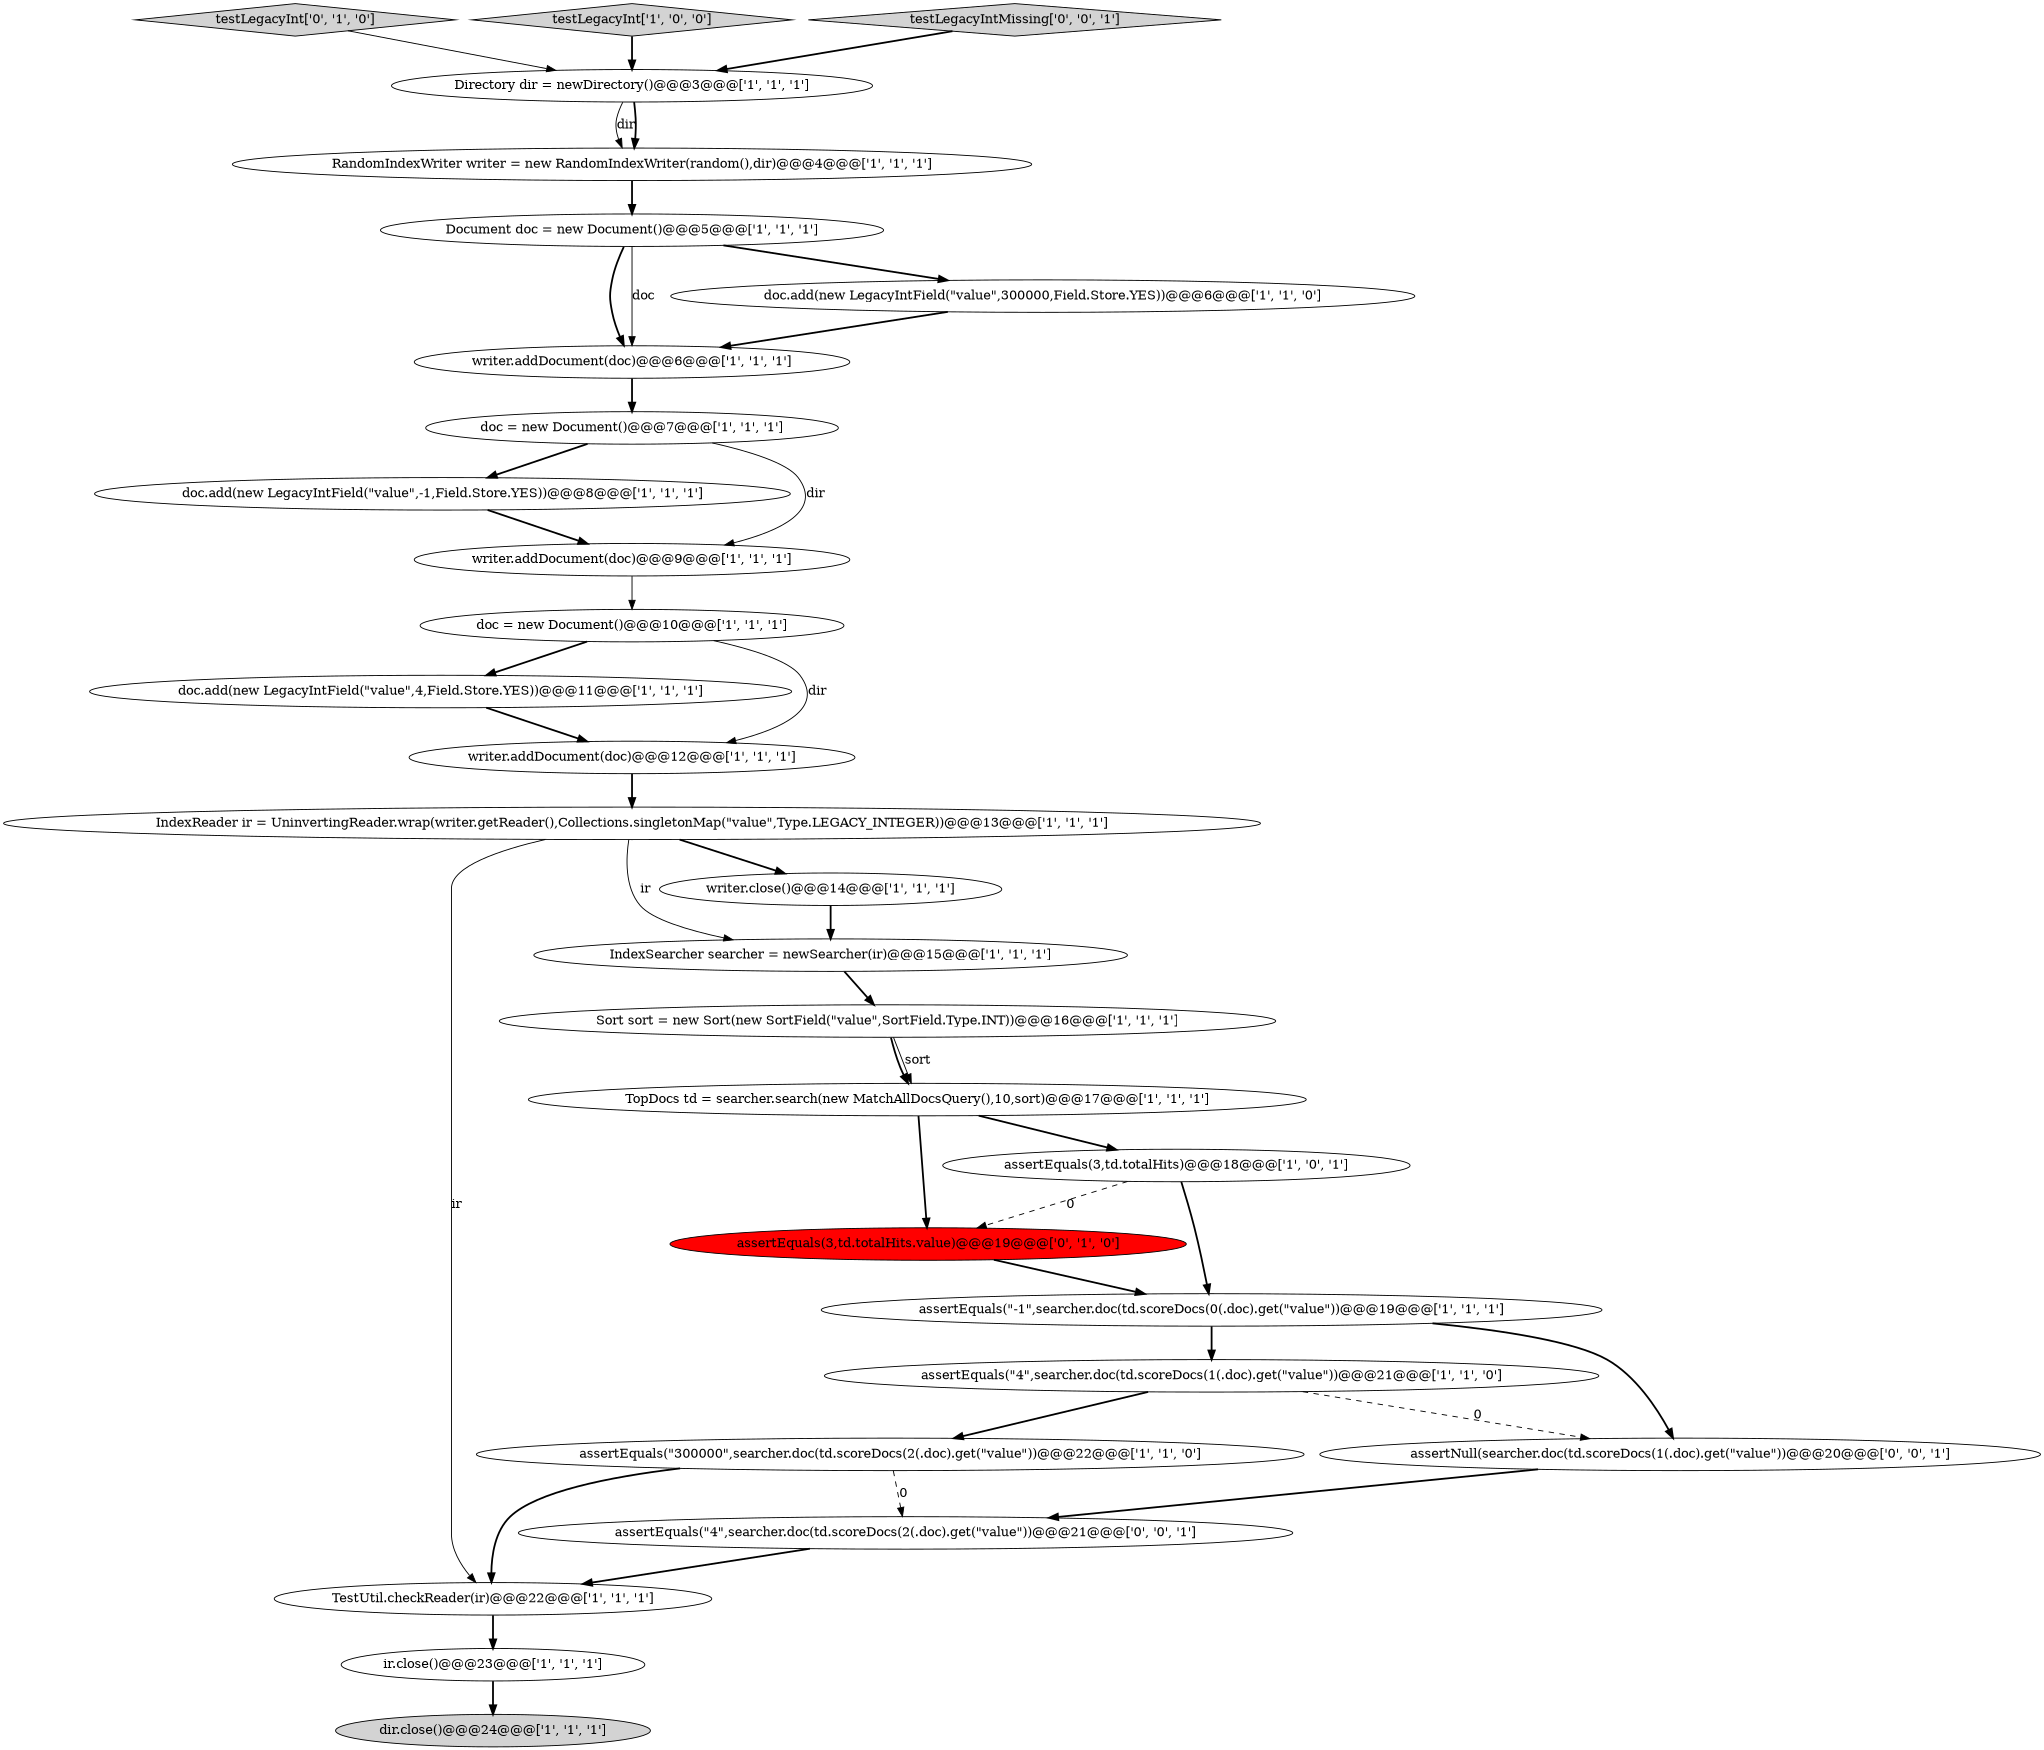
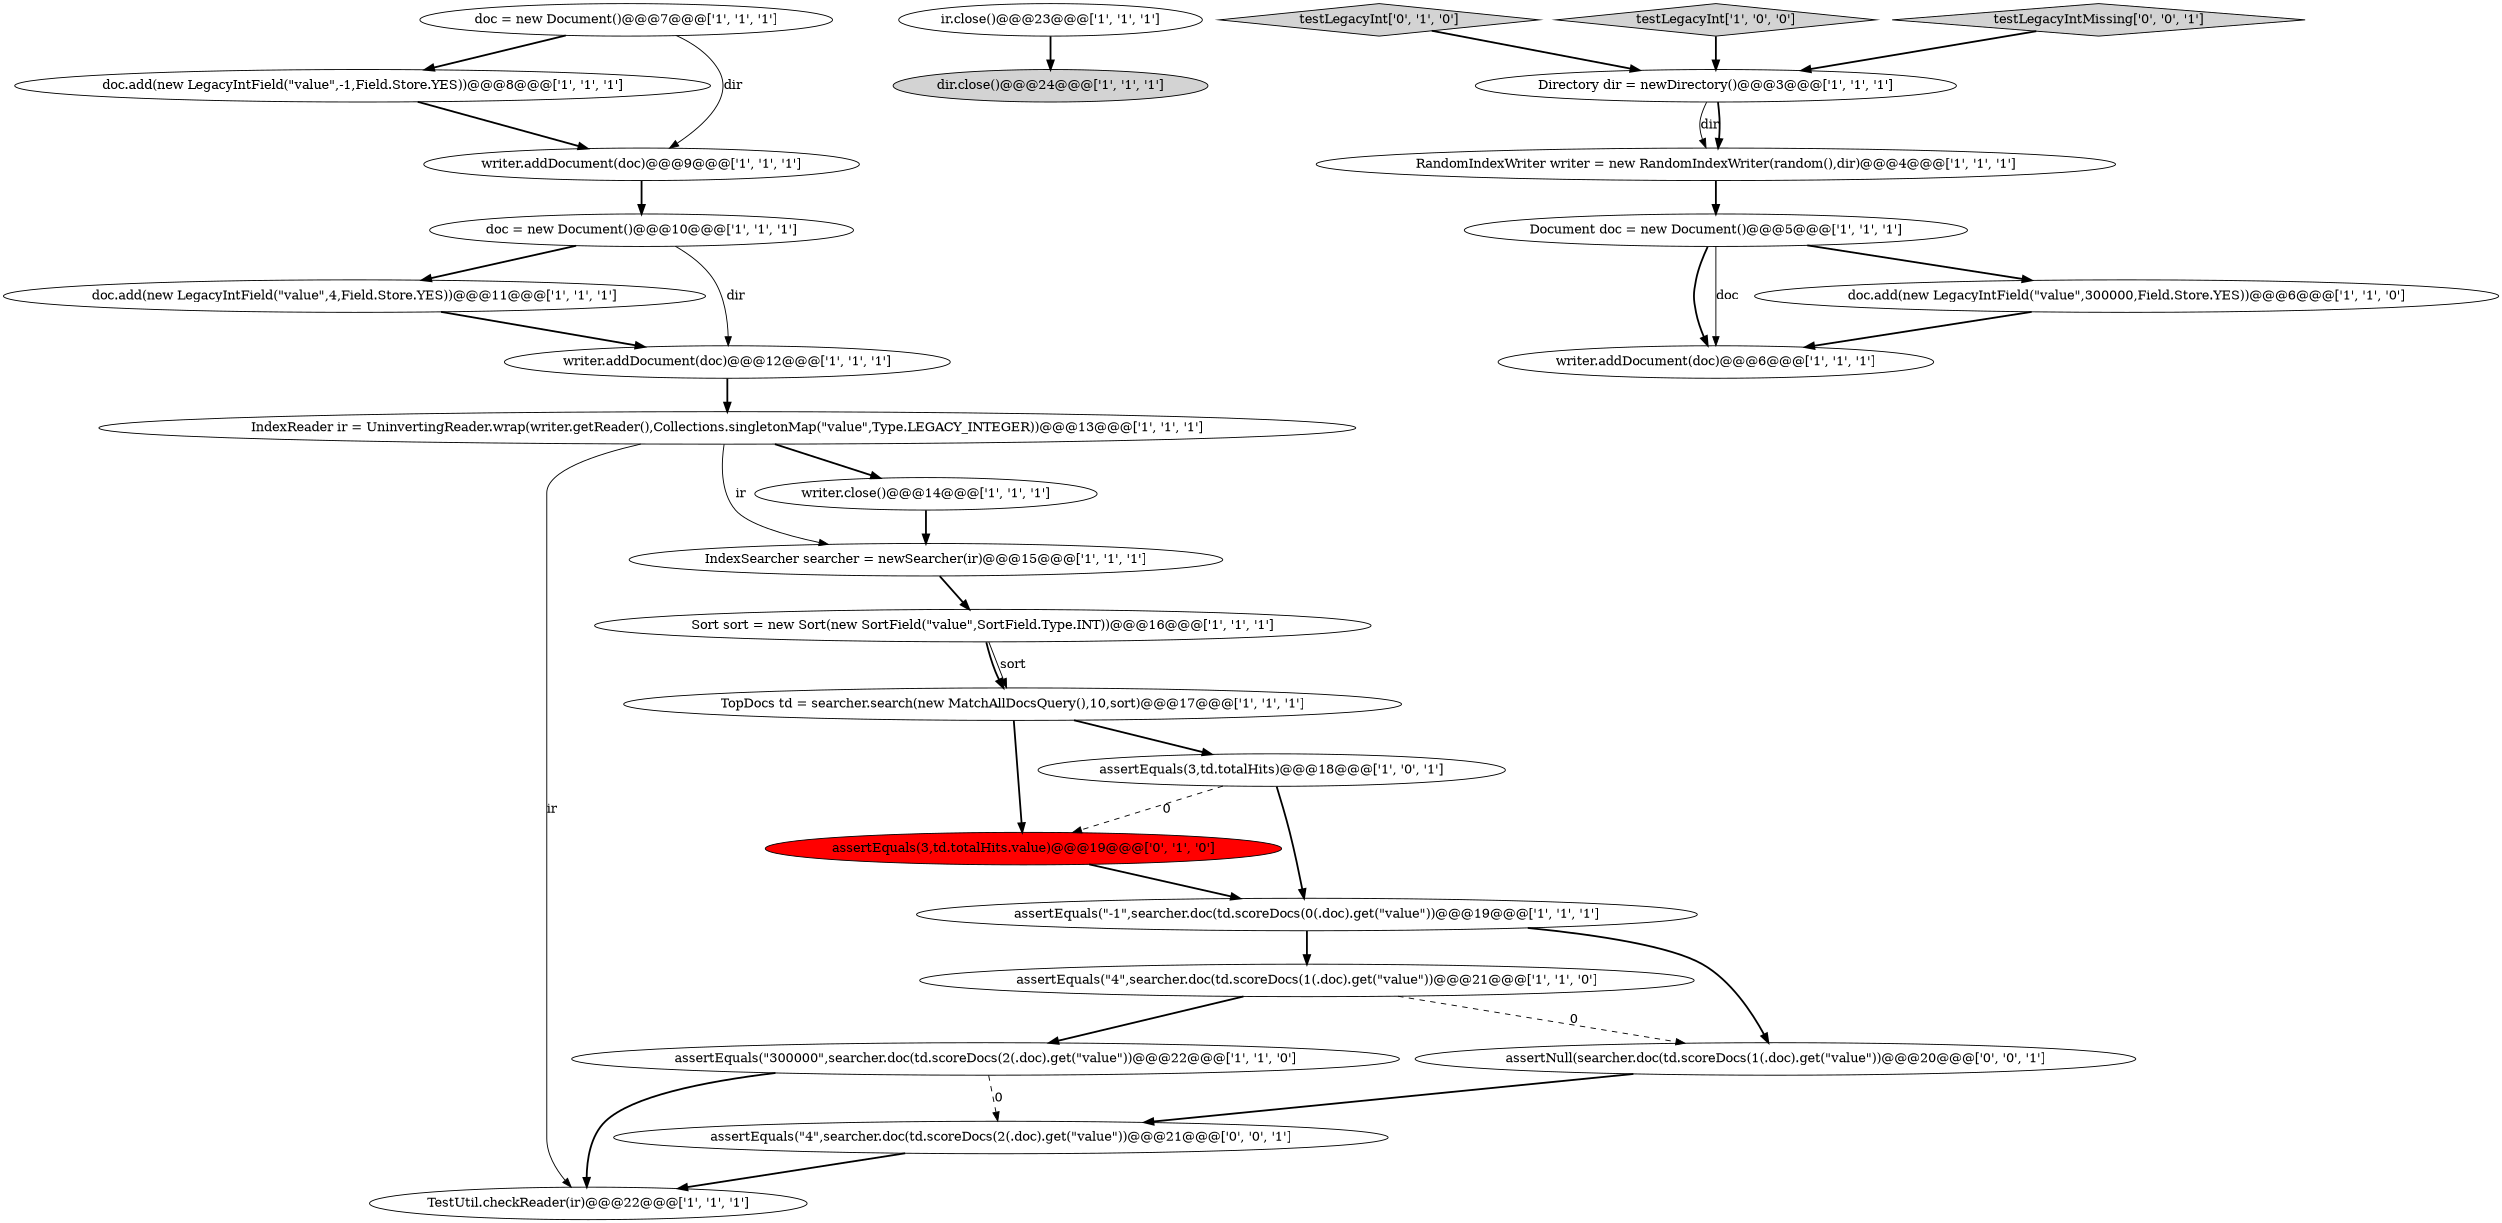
  digraph {
    node [fillcolor=white shape=ellipse style=filled]
    edge [style=bold]
    n1 [label="assertEquals(\"300000\",searcher.doc(td.scoreDocs(2(.doc).get(\"value\"))@@@22@@@['1', '1', '0']"]
    n2 [label="assertEquals(\"4\",searcher.doc(td.scoreDocs(2(.doc).get(\"value\"))@@@21@@@['0', '0', '1']"]
    n3 [label="TestUtil.checkReader(ir)@@@22@@@['1', '1', '1']"]
    n4 [label="ir.close()@@@23@@@['1', '1', '1']"]
    n5 [label="assertNull(searcher.doc(td.scoreDocs(1(.doc).get(\"value\"))@@@20@@@['0', '0', '1']"]
    n6 [label="assertEquals(3,td.totalHits)@@@18@@@['1', '0', '1']"]
    n7 [fillcolor=red label="assertEquals(3,td.totalHits.value)@@@19@@@['0', '1', '0']"]
    n8 [label="assertEquals(\"-1\",searcher.doc(td.scoreDocs(0(.doc).get(\"value\"))@@@19@@@['1', '1', '1']"]
    n9 [label="assertEquals(\"4\",searcher.doc(td.scoreDocs(1(.doc).get(\"value\"))@@@21@@@['1', '1', '0']"]
    n10 [label="writer.addDocument(doc)@@@6@@@['1', '1', '1']"]
    n11 [label="doc = new Document()@@@7@@@['1', '1', '1']"]
    n12 [label="doc.add(new LegacyIntField(\"value\",-1,Field.Store.YES))@@@8@@@['1', '1', '1']"]
    n13 [label="writer.addDocument(doc)@@@9@@@['1', '1', '1']"]
    n14 [fillcolor=lightgray label="testLegacyInt['0', '1', '0']" shape=diamond]
    n15 [label="Directory dir = newDirectory()@@@3@@@['1', '1', '1']"]
    n16 [label="RandomIndexWriter writer = new RandomIndexWriter(random(),dir)@@@4@@@['1', '1', '1']"]
    n17 [label="doc = new Document()@@@10@@@['1', '1', '1']"]
    n18 [label="IndexSearcher searcher = newSearcher(ir)@@@15@@@['1', '1', '1']"]
    n19 [label="Sort sort = new Sort(new SortField(\"value\",SortField.Type.INT))@@@16@@@['1', '1', '1']"]
    n20 [label="TopDocs td = searcher.search(new MatchAllDocsQuery(),10,sort)@@@17@@@['1', '1', '1']"]
    n21 [label="Document doc = new Document()@@@5@@@['1', '1', '1']"]
    n22 [label="doc.add(new LegacyIntField(\"value\",300000,Field.Store.YES))@@@6@@@['1', '1', '0']"]
    n23 [label="doc.add(new LegacyIntField(\"value\",4,Field.Store.YES))@@@11@@@['1', '1', '1']"]
    n24 [label="writer.addDocument(doc)@@@12@@@['1', '1', '1']"]
    n25 [label="writer.close()@@@14@@@['1', '1', '1']"]
    n26 [fillcolor=lightgray label="testLegacyInt['1', '0', '0']" shape=diamond]
    n27 [label="IndexReader ir = UninvertingReader.wrap(writer.getReader(),Collections.singletonMap(\"value\",Type.LEGACY_INTEGER))@@@13@@@['1', '1', '1']"]
    n28 [fillcolor=lightgray label="dir.close()@@@24@@@['1', '1', '1']"]
    n29 [fillcolor=lightgray label="testLegacyIntMissing['0', '0', '1']" shape=diamond]
    n1 -> n2 [label=0 style=dashed]
    n1 -> n3
    n2 -> n3
-   n3 -> n4
    n4 -> n28
    n5 -> n2
    n6 -> n7 [label=0 style=dashed]
    n6 -> n8
    n7 -> n8
    n8 -> n5
    n8 -> n9
    n9 -> n1
    n9 -> n5 [label=0 style=dashed]
-   n10 -> n11
    n11 -> n12
    n11 -> n13 [label=dir style=solid]
    n12 -> n13
-   n13 -> n17 [style=solid]
-   n14 -> n15 [style=solid]
+   n13 -> n17
+   n14 -> n15
    n15 -> n16 [label=dir style=solid]
    n15 -> n16
    n16 -> n21
    n17 -> n23
    n17 -> n24 [label=dir style=solid]
    n18 -> n19
    n19 -> n20 [label=sort style=solid]
    n19 -> n20
    n20 -> n6
    n20 -> n7
    n21 -> n10
    n21 -> n10 [label=doc style=solid]
    n21 -> n22
    n22 -> n10
    n23 -> n24
    n24 -> n27
    n25 -> n18
    n26 -> n15
    n27 -> n3 [label=ir style=solid]
    n27 -> n18 [label=ir style=solid]
    n27 -> n25
    n29 -> n15
  }
